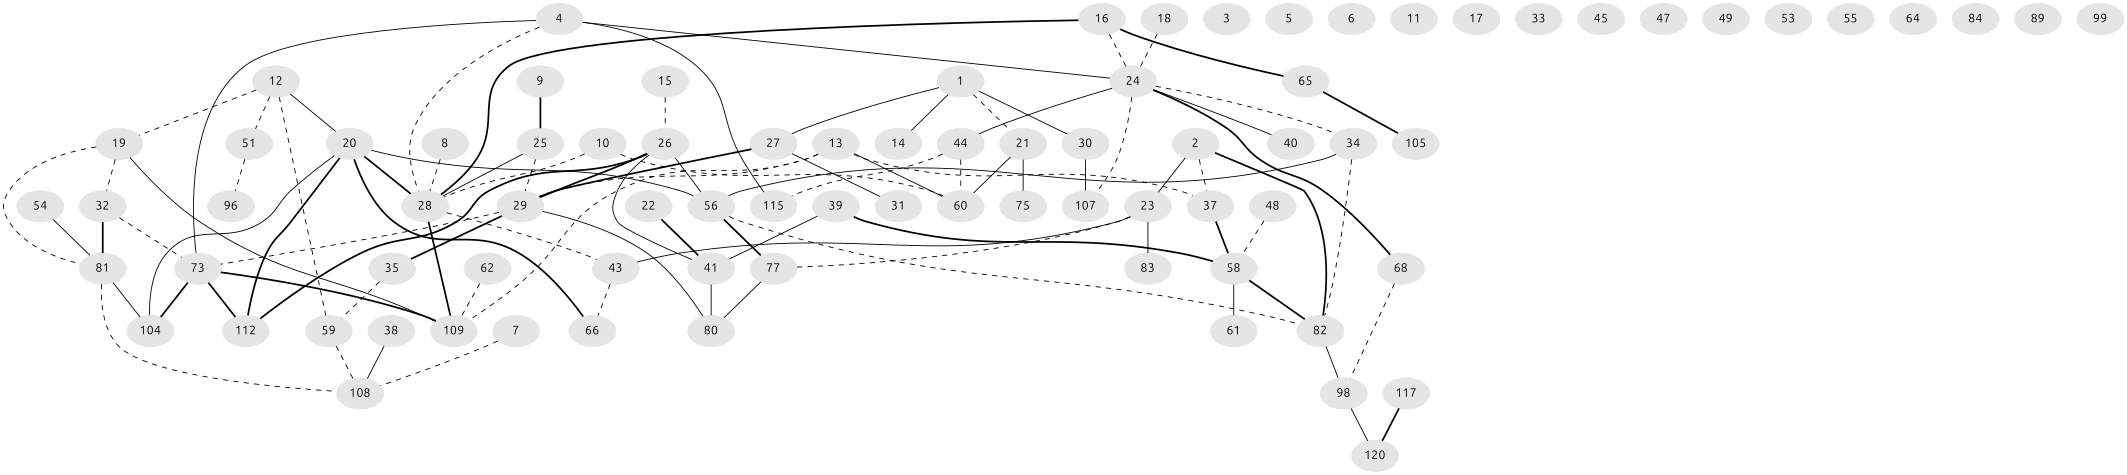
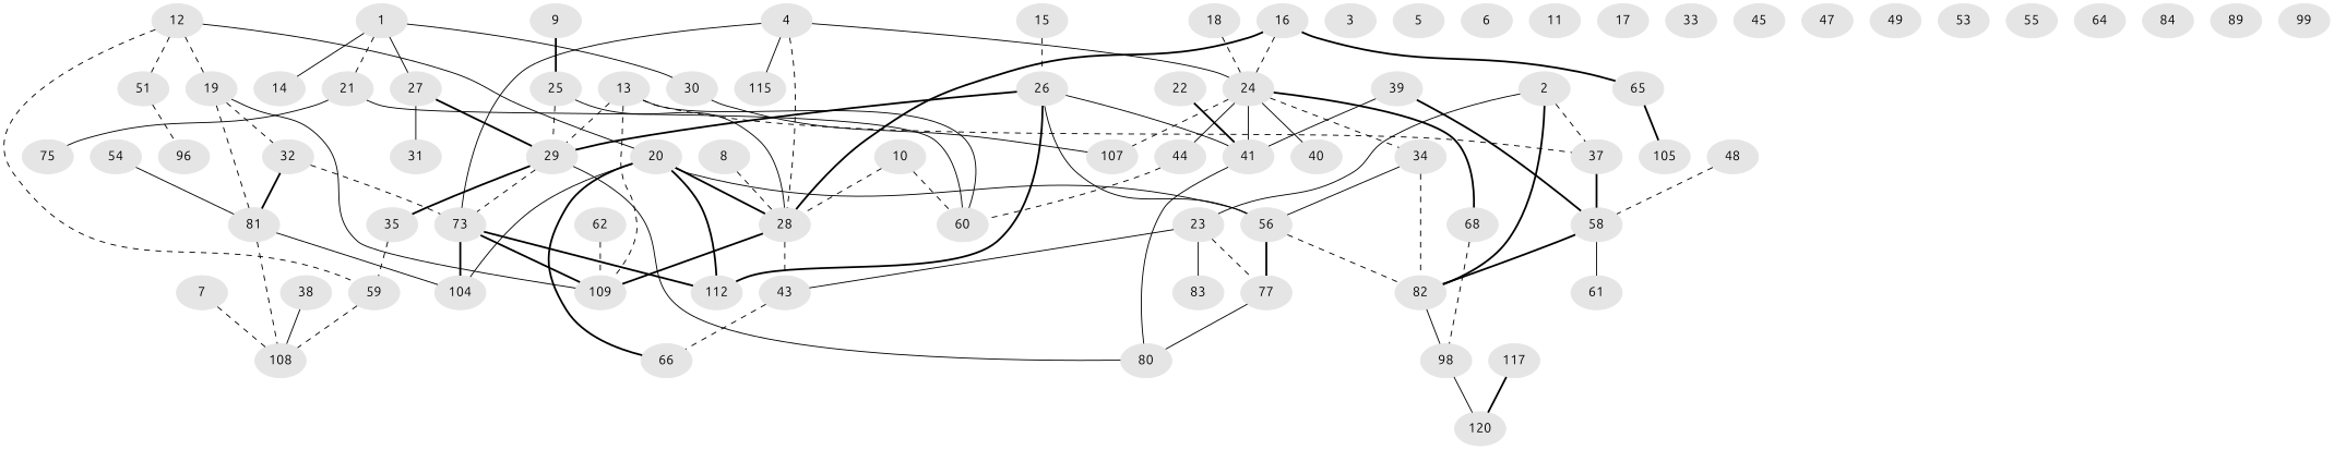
  graph {
    fontname=Ubuntu
    node [color=gray90 fontname=Ubuntu style=filled]
    edge [fontname=Ubuntu style=dashed]
    1 [super="+87"]
    14
    21 [super="+111"]
    27 [super="+85"]
    30 [super="+36"]
    28 [super="+100"]
    10
    60 [super="+110"]
    75
    29 [super="+78"]
    31 [super="+63"]
    107
    23 [super="+92"]
    43 [super="+101"]
    77 [super="+102"]
    83
    2
    37
    82 [super="+94"]
    58 [super="+71"]
    98 [super="+119"]
    3
    4 [super="+54"]
    24 [super="+79"]
    n25 [label=73 super="+91"]
    115
    41 [super="+50"]
    34 [super="+116"]
    40
    44 [super="+74"]
    68
    109
    104
    112
    5
    6
    7 [super="+88"]
    108
    8
    9 [super="+69"]
    25
    11
    12 [super="+114"]
    19 [super="+46"]
    20 [super="+42"]
    51 [super="+52"]
    59 [super="+90"]
    32 [super="+86"]
    81 [super="+97"]
    56 [super="+95"]
    66 [super="+73"]
    96
    13 [super="+103"]
    35 [super="+67"]
    80
    26 [super="+93"]
    15
    16 [super="+113"]
    65
    105
    17
    18
    22 [super="+72"]
    33
    61 [super="+70"]
    38
    39
    45
    47
    48
    49 [super="+106"]
    53
    55
    n74 [label=54]
    62
    64
    120
    84
    89
    99
    117 [super="+118"]
    1 -- 14 [style=solid]
    1 -- 21
    1 -- 27 [style=solid]
    1 -- 30 [style=solid]
    21 -- 60 [style=solid]
    21 -- 75 [style=solid]
    27 -- 29 [style=bold]
    27 -- 31 [style=solid]
    30 -- 107 [style=solid]
    28 -- 43 [weight=2]
    28 -- 109 [style=bold]
    10 -- 28
    10 -- 60
    29 -- n25
    29 -- 35 [style=bold]
    29 -- 80 [style=solid]
    23 -- 43 [style=solid]
    23 -- 77
    23 -- 83 [style=solid]
    43 -- 66
    77 -- 80 [style=solid]
    2 -- 23 [style=solid]
    2 -- 37
    2 -- 82 [style=bold]
    37 -- 58 [style=bold]
    82 -- 98 [style=solid]
    58 -- 82 [style=bold]
    58 -- 61 [style=solid]
    98 -- 120 [style=solid]
    4 -- 28
    4 -- 24 [style=solid]
    4 -- n25 [style=solid]
    4 -- 115 [style=solid]
    24 -- 107
+   24 -- 41 [style=solid]
    24 -- 34
    24 -- 40 [style=solid]
    24 -- 44 [style=solid weight=2]
    24 -- 68 [style=bold]
    n25 -- 109 [style=bold]
    n25 -- 104 [style=bold]
    n25 -- 112 [style=bold]
    41 -- 80 [style=solid]
    34 -- 82
    34 -- 56 [style=solid]
    44 -- 60
-   44 -- 115
    68 -- 98
    7 -- 108
    8 -- 28
    9 -- 25 [style=bold]
    25 -- 28 [style=solid]
    25 -- 29
    12 -- 19
    12 -- 20 [style=solid]
    12 -- 51
    12 -- 59
    19 -- 109 [style=solid]
    19 -- 32
    19 -- 81
    20 -- 28 [style=bold]
    20 -- 104 [style=solid]
    20 -- 112 [style=bold]
    20 -- 56 [style=solid]
    20 -- 66 [style=bold]
    51 -- 96
    59 -- 108
    32 -- n25
    32 -- 81 [style=bold]
    81 -- 104 [style=solid]
    81 -- 108
    56 -- 77 [style=bold]
    56 -- 82
    13 -- 60 [style=solid]
    13 -- 29
    13 -- 37
    13 -- 109
    35 -- 59
    26 -- 29 [style=bold]
    26 -- 41 [style=solid]
    26 -- 112 [style=bold]
    26 -- 56 [style=solid]
    15 -- 26
    16 -- 28 [style=bold]
    16 -- 24
    16 -- 65 [style=bold]
    65 -- 105 [style=bold]
    18 -- 24
    22 -- 41 [style=bold]
    38 -- 108 [style=solid]
    39 -- 58 [style=bold]
    39 -- 41 [style=solid]
    48 -- 58
    n74 -- 81 [style=solid]
    62 -- 109
    117 -- 120 [style=bold]
  }
